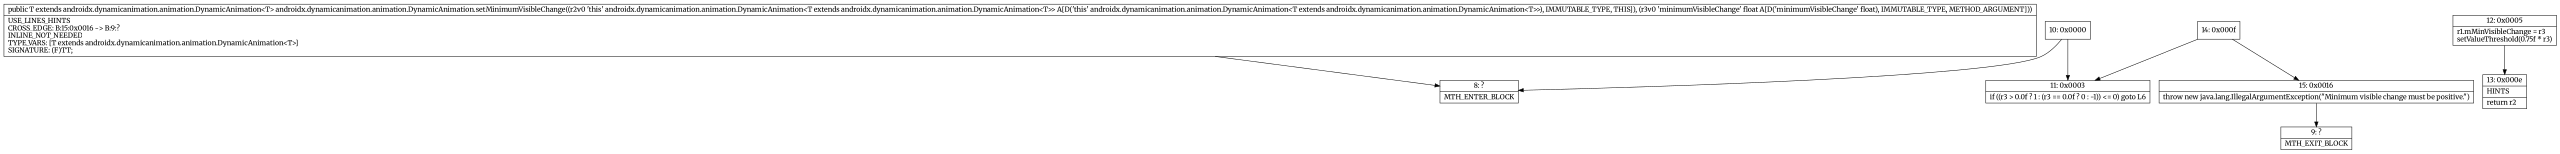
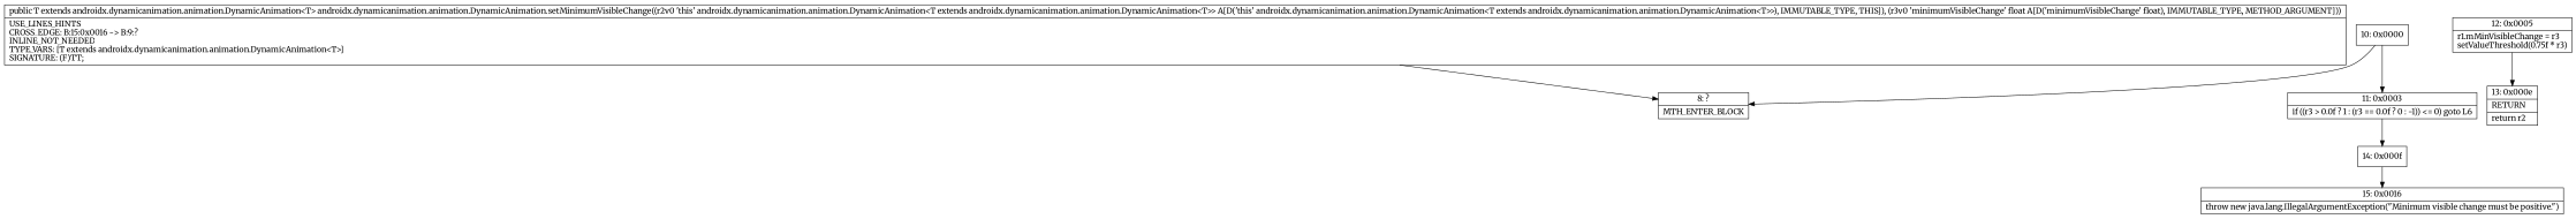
  digraph {
    fontname=Merriweather
    node [fontname=Merriweather shape=record]
    edge [fontname=Merriweather]
    n1 [label="{8\:\ ?|MTH_ENTER_BLOCK\l}"]
    n2 [label="{10\:\ 0x0000}"]
    n3 [label="{11\:\ 0x0003|if ((r3 \> 0.0f ? 1 : (r3 == 0.0f ? 0 : \-1)) \<= 0) goto L6\l}"]
    n4 [label="{14\:\ 0x000f}"]
    n5 [label="{12\:\ 0x0005|r1.mMinVisibleChange = r3\lsetValueThreshold(0.75f * r3)\l}"]
-   n6 [label="{13\:\ 0x000e|HINTS\l|return r2\l}"]
+   n6 [label="{13\:\ 0x000e|RETURN\l|return r2\l}"]
    n7 [label="{15\:\ 0x0016|throw new java.lang.IllegalArgumentException(\"Minimum visible change must be positive.\")\l}"]
-   n8 [label="{9\:\ ?|MTH_EXIT_BLOCK\l}"]
    n9 [label="{public T extends androidx.dynamicanimation.animation.DynamicAnimation\<T\> androidx.dynamicanimation.animation.DynamicAnimation.setMinimumVisibleChange((r2v0 'this' androidx.dynamicanimation.animation.DynamicAnimation\<T extends androidx.dynamicanimation.animation.DynamicAnimation\<T\>\> A[D('this' androidx.dynamicanimation.animation.DynamicAnimation\<T extends androidx.dynamicanimation.animation.DynamicAnimation\<T\>\>), IMMUTABLE_TYPE, THIS]), (r3v0 'minimumVisibleChange' float A[D('minimumVisibleChange' float), IMMUTABLE_TYPE, METHOD_ARGUMENT]))  | USE_LINES_HINTS\lCROSS_EDGE: B:15:0x0016 \-\> B:9:?\lINLINE_NOT_NEEDED\lTYPE_VARS: [T extends androidx.dynamicanimation.animation.DynamicAnimation\<T\>]\lSIGNATURE: (F)TT;\l}"]
    n2 -> n1
    n2 -> n3
-   n4 -> n3
+   n3 -> n4
    n4 -> n7
    n5 -> n6
-   n7 -> n8
    n9 -> n1
  }
